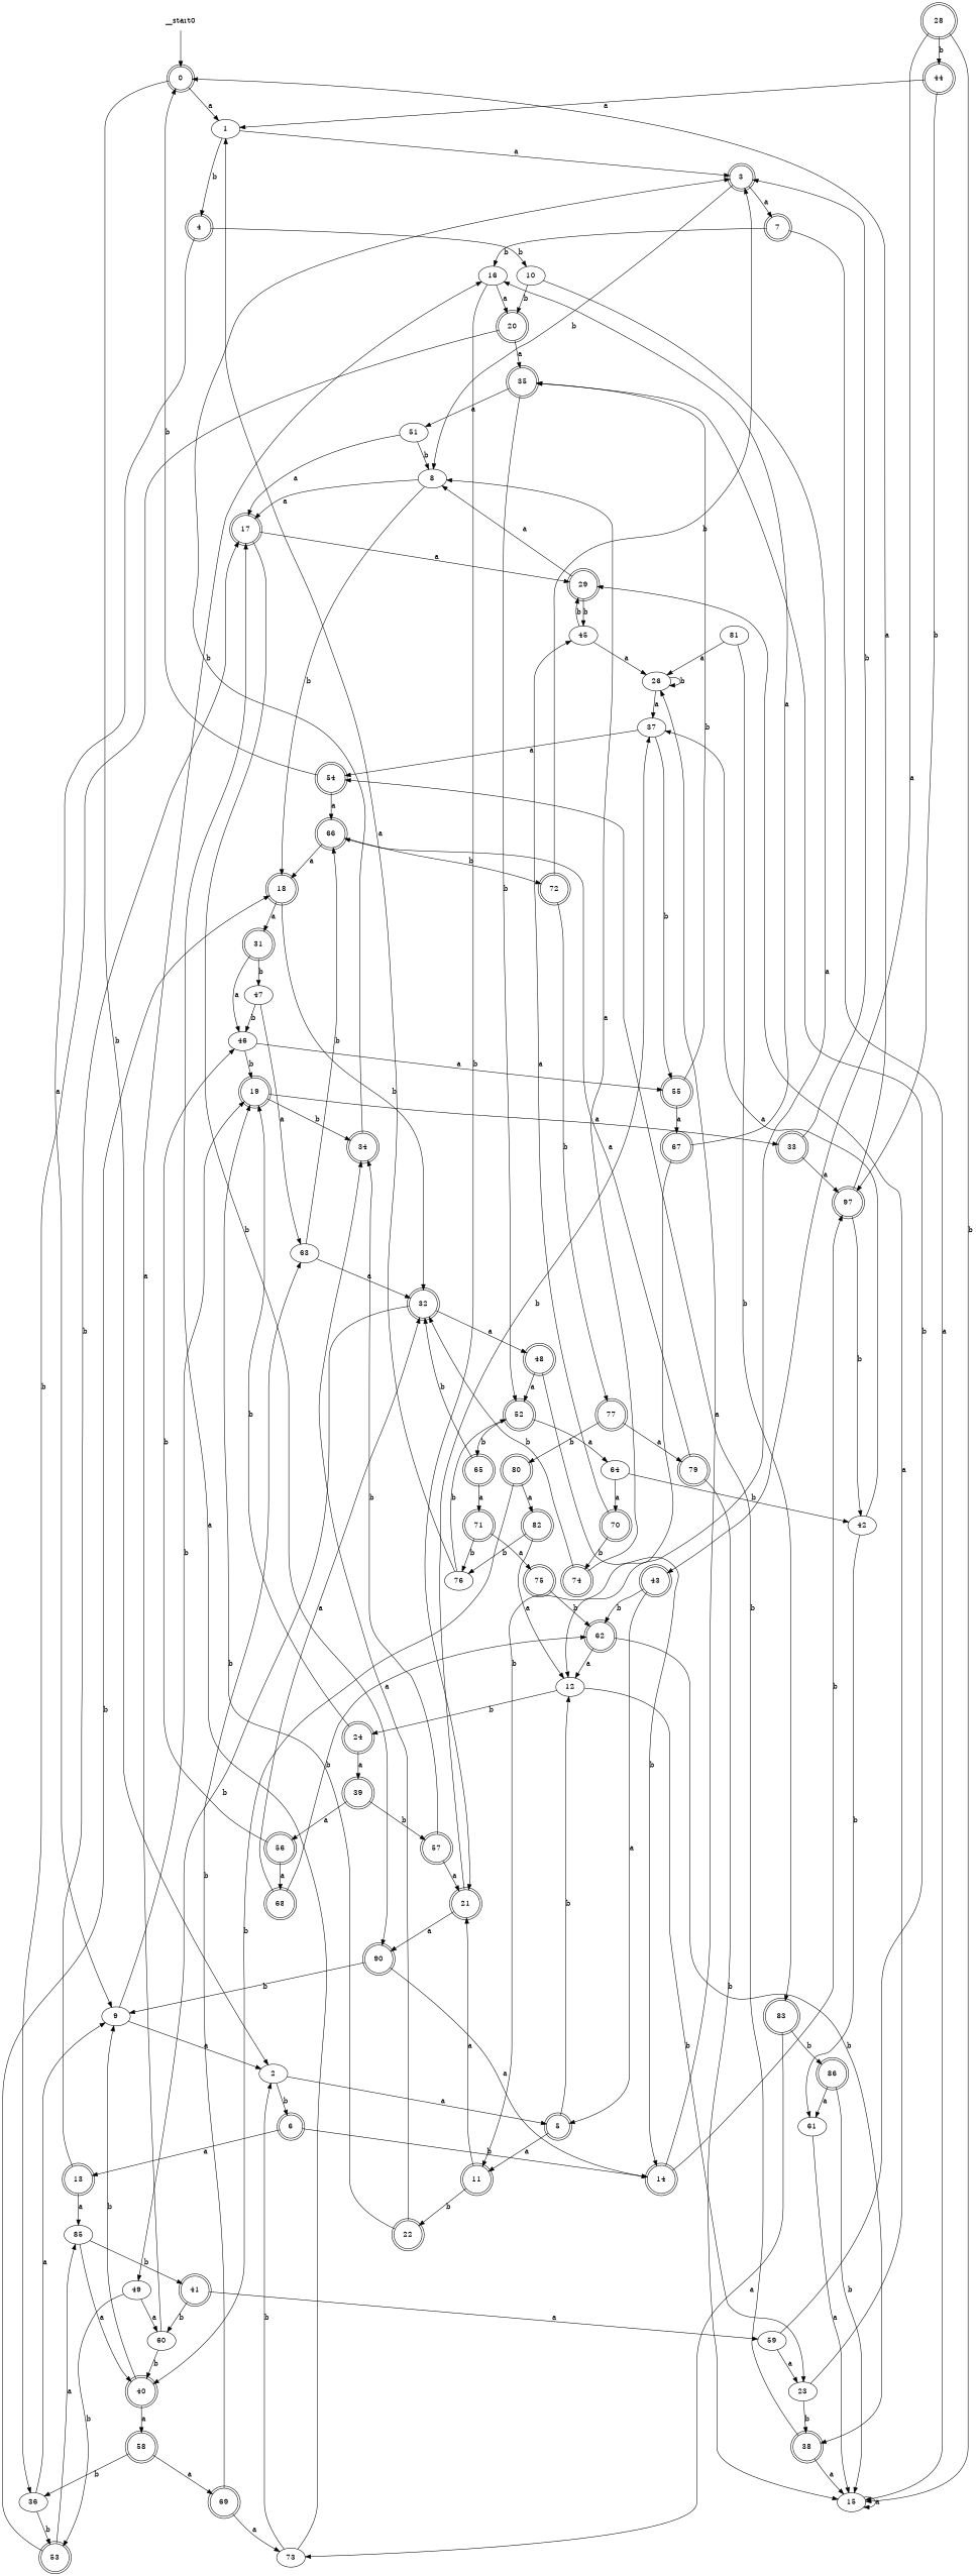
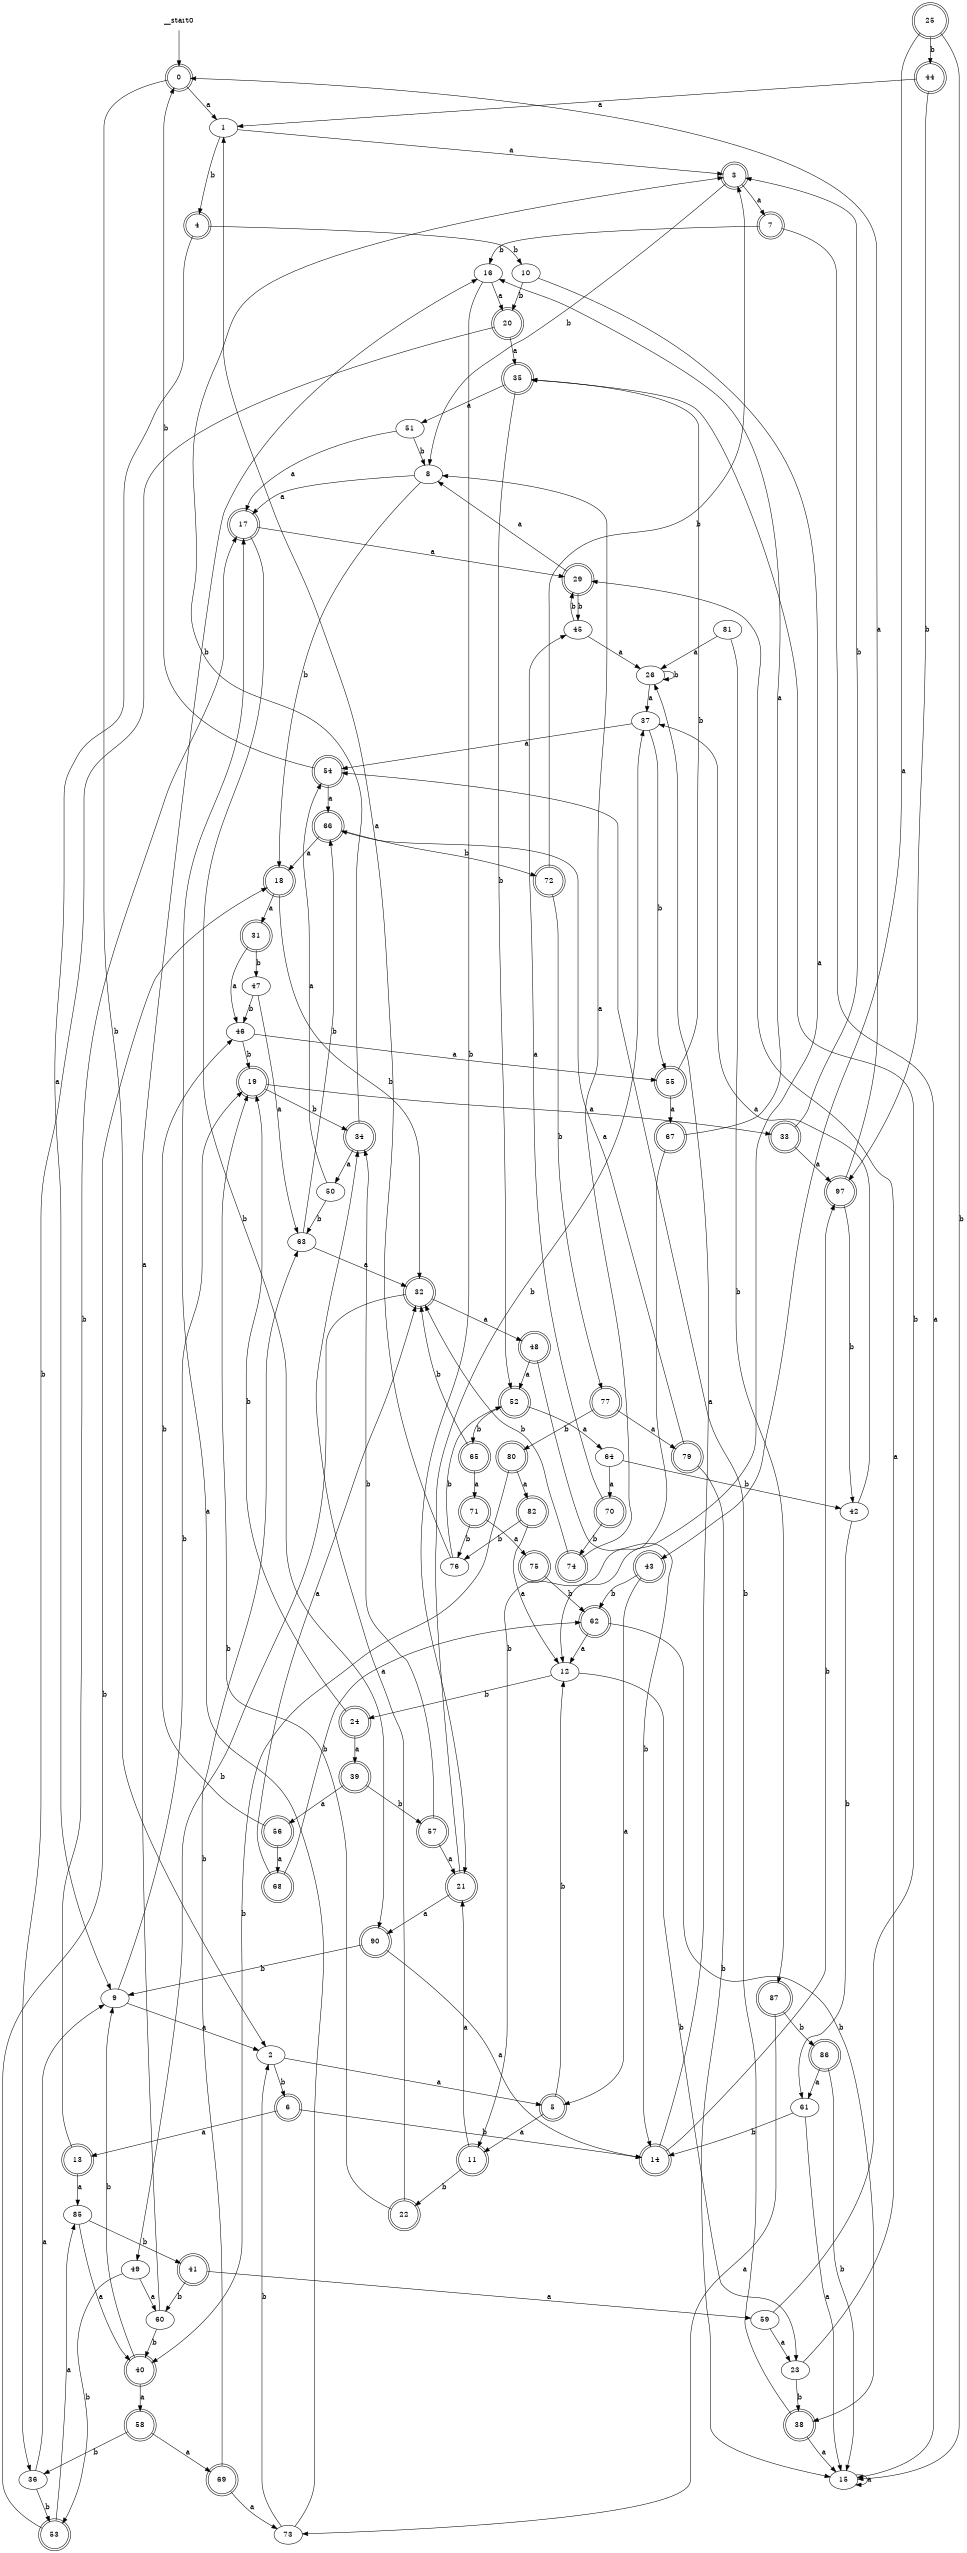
  digraph {
    node [shape=doublecircle]
    __start0 [shape=none]
    0
    1 [shape=""]
    2 [shape=""]
    3
    4
    5
    6
    7
    8 [shape=""]
    9 [shape=""]
    10 [shape=""]
    11
    12 [shape=""]
    13
    14
    15 [shape=""]
    16 [shape=""]
    17
    18
    19
    20
    21
    22
    23 [shape=""]
    24
    n27 [label=85 shape=""]
    26 [shape=""]
    n29 [label=97]
    29
    n31 [label=90]
    31
    32
    33
    34
    35
    36 [shape=""]
    37 [shape=""]
    38
    39
    40
    41
    42 [shape=""]
-   28
+   28 [label=25]
    43
    44
    45 [shape=""]
    46 [shape=""]
    47 [shape=""]
    48
    49 [shape=""]
+   50 [shape=""]
    51 [shape=""]
    52
    53
    54
    55
    56
    57
    58
    59 [shape=""]
    60 [shape=""]
    61 [shape=""]
    62
    63 [shape=""]
    64 [shape=""]
    65
    66
    67
    68
    69
    70
    71
    72
    73 [shape=""]
    74
    75
    76 [shape=""]
    77
    79
    80
    82
    81 [shape=""]
-   83
+   83 [label=87]
    n85 [label=86]
    __start0 -> 0
    0 -> 1 [label=a]
    0 -> 2 [label=b]
    1 -> 3 [label=a]
    1 -> 4 [label=b]
    2 -> 5 [label=a]
    2 -> 6 [label=b]
    3 -> 7 [label=a]
    3 -> 8 [label=b]
    4 -> 9 [label=a]
    4 -> 10 [label=b]
    5 -> 11 [label=a]
    5 -> 12 [label=b]
    6 -> 13 [label=a]
    6 -> 14 [label=b]
    7 -> 15 [label=a]
    7 -> 16 [label=b]
    8 -> 17 [label=a]
    8 -> 18 [label=b]
    9 -> 2 [label=a]
    9 -> 19 [label=b]
    10 -> 12 [label=a]
    10 -> 20 [label=b]
    11 -> 21 [label=a]
    11 -> 22 [label=b]
    12 -> 23 [label=b]
    12 -> 24 [label=b]
    13 -> 17 [label=b]
    13 -> n27 [label=a]
    14 -> 26 [label=a]
    14 -> n29 [label=b]
    15 -> 15 [label=a]
    16 -> 20 [label=a]
    16 -> 21 [label=b]
    17 -> 29 [label=a]
    17 -> n31 [label=b]
    18 -> 31 [label=a]
    18 -> 32 [label=b]
    19 -> 33 [label=a]
    19 -> 34 [label=b]
    20 -> 35 [label=a]
    20 -> 36 [label=b]
    21 -> n31 [label=a]
    21 -> 37 [label=b]
    22 -> 19 [label=b]
    22 -> 34 [label=a]
    23 -> 29 [label=a]
    23 -> 38 [label=b]
    24 -> 19 [label=b]
    24 -> 39 [label=a]
    n27 -> 40 [label=a]
    n27 -> 41 [label=b]
    26 -> 26 [label=b]
    26 -> 37 [label=a]
    n29 -> 0 [label=a]
    n29 -> 42 [label=b]
    29 -> 8 [label=a]
    29 -> 45 [label=b]
    n31 -> 9 [label=b]
    n31 -> 14 [label=a]
    31 -> 46 [label=a]
    31 -> 47 [label=b]
    32 -> 48 [label=a]
    32 -> 49 [label=b]
    33 -> 3 [label=b]
    33 -> n29 [label=a]
    34 -> 3 [label=b]
+   34 -> 50 [label=a]
    35 -> 51 [label=a]
    35 -> 52 [label=b]
    36 -> 9 [label=a]
    36 -> 53 [label=b]
    37 -> 54 [label=a]
    37 -> 55 [label=b]
    38 -> 15 [label=a]
    38 -> 54 [label=b]
    39 -> 56 [label=a]
    39 -> 57 [label=b]
    40 -> 9 [label=b]
    40 -> 58 [label=a]
    41 -> 59 [label=a]
    41 -> 60 [label=b]
    42 -> 37 [label=a]
    42 -> 61 [label=b]
    28 -> 15 [label=b]
    28 -> 43 [label=a]
    28 -> 44 [label=b]
    43 -> 5 [label=a]
    43 -> 62 [label=b]
    44 -> 1 [label=a]
    44 -> n29 [label=b]
    45 -> 26 [label=a]
    45 -> 29 [label=b]
    46 -> 19 [label=b]
    46 -> 55 [label=a]
    47 -> 46 [label=b]
    47 -> 63 [label=a]
    48 -> 14 [label=b]
    48 -> 52 [label=a]
    49 -> 53 [label=b]
    49 -> 60 [label=a]
+   50 -> 54 [label=a]
+   50 -> 63 [label=b]
    51 -> 8 [label=b]
    51 -> 17 [label=a]
    52 -> 64 [label=a]
    52 -> 65 [label=b]
    53 -> 18 [label=b]
    53 -> n27 [label=a]
    54 -> 0 [label=b]
    54 -> 66 [label=a]
    55 -> 35 [label=b]
    55 -> 67 [label=a]
    56 -> 46 [label=b]
    56 -> 68 [label=a]
    57 -> 21 [label=a]
    57 -> 34 [label=b]
    58 -> 36 [label=b]
    58 -> 69 [label=a]
    59 -> 23 [label=a]
    59 -> 35 [label=b]
    60 -> 16 [label=a]
    60 -> 40 [label=b]
+   61 -> 14 [label=b]
    61 -> 15 [label=a]
    62 -> 12 [label=a]
    62 -> 38 [label=b]
    63 -> 32 [label=a]
    63 -> 66 [label=b]
    64 -> 42 [label=b]
    64 -> 70 [label=a]
    65 -> 32 [label=b]
    65 -> 71 [label=a]
    66 -> 18 [label=a]
    66 -> 72 [label=b]
    67 -> 11 [label=b]
    67 -> 16 [label=a]
    68 -> 32 [label=a]
    68 -> 62 [label=b]
    69 -> 63 [label=b]
    69 -> 73 [label=a]
    70 -> 45 [label=a]
    70 -> 74 [label=b]
    71 -> 75 [label=a]
    71 -> 76 [label=b]
    72 -> 3 [label=b]
    72 -> 77 [label=b]
    73 -> 2 [label=b]
    73 -> 17 [label=a]
    74 -> 8 [label=a]
    74 -> 32 [label=b]
    75 -> 62 [label=b]
    76 -> 1 [label=a]
    76 -> 52 [label=b]
    77 -> 79 [label=a]
    77 -> 80 [label=b]
    79 -> 15 [label=b]
    79 -> 66 [label=a]
    80 -> 40 [label=b]
    80 -> 82 [label=a]
    82 -> 12 [label=a]
    82 -> 76 [label=b]
    81 -> 26 [label=a]
    81 -> 83 [label=b]
    83 -> 73 [label=a]
    83 -> n85 [label=b]
    n85 -> 15 [label=b]
    n85 -> 61 [label=a]
  }
